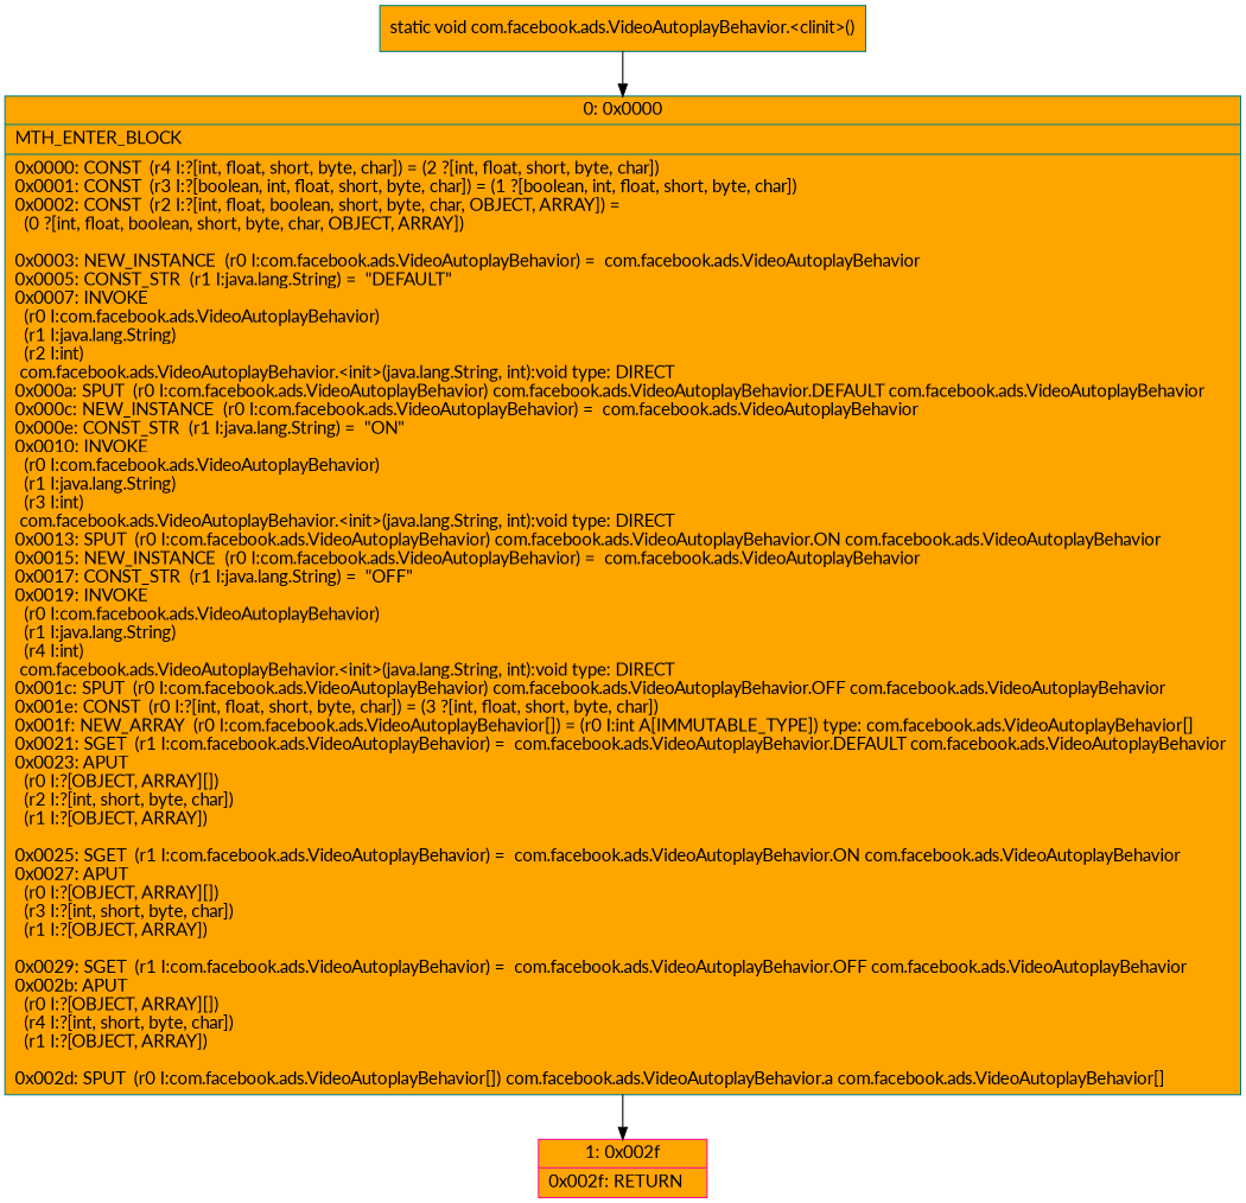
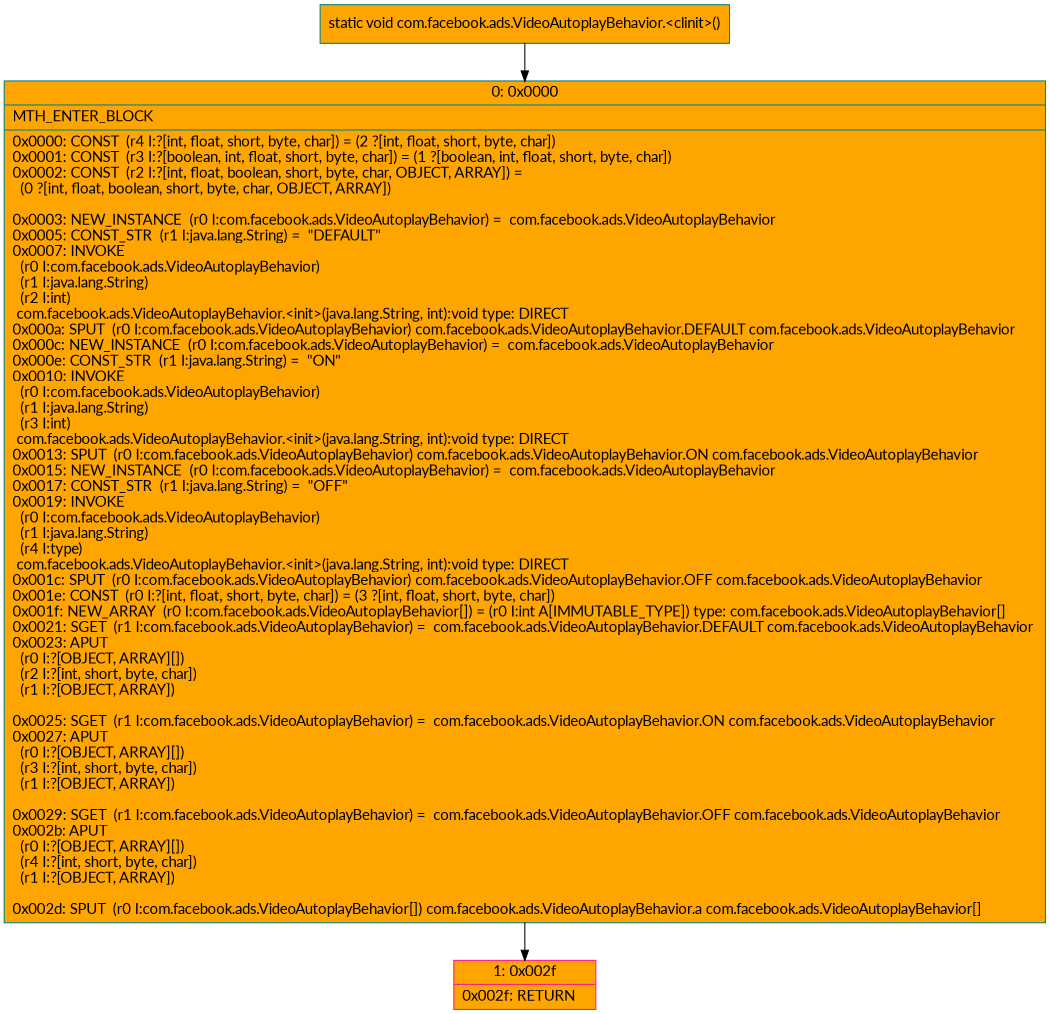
  digraph {
    fontname=Lato
    node [shape=record style=filled fillcolor=orange color=teal fontname=Lato]
    edge [fontname=Lato]
-   n1 [label="{0\:\ 0x0000|MTH_ENTER_BLOCK\l|0x0000: CONST  (r4 I:?[int, float, short, byte, char]) = (2 ?[int, float, short, byte, char]) \l0x0001: CONST  (r3 I:?[boolean, int, float, short, byte, char]) = (1 ?[boolean, int, float, short, byte, char]) \l0x0002: CONST  (r2 I:?[int, float, boolean, short, byte, char, OBJECT, ARRAY]) = \l  (0 ?[int, float, boolean, short, byte, char, OBJECT, ARRAY])\l \l0x0003: NEW_INSTANCE  (r0 I:com.facebook.ads.VideoAutoplayBehavior) =  com.facebook.ads.VideoAutoplayBehavior \l0x0005: CONST_STR  (r1 I:java.lang.String) =  \"DEFAULT\" \l0x0007: INVOKE  \l  (r0 I:com.facebook.ads.VideoAutoplayBehavior)\l  (r1 I:java.lang.String)\l  (r2 I:int)\l com.facebook.ads.VideoAutoplayBehavior.\<init\>(java.lang.String, int):void type: DIRECT \l0x000a: SPUT  (r0 I:com.facebook.ads.VideoAutoplayBehavior) com.facebook.ads.VideoAutoplayBehavior.DEFAULT com.facebook.ads.VideoAutoplayBehavior \l0x000c: NEW_INSTANCE  (r0 I:com.facebook.ads.VideoAutoplayBehavior) =  com.facebook.ads.VideoAutoplayBehavior \l0x000e: CONST_STR  (r1 I:java.lang.String) =  \"ON\" \l0x0010: INVOKE  \l  (r0 I:com.facebook.ads.VideoAutoplayBehavior)\l  (r1 I:java.lang.String)\l  (r3 I:int)\l com.facebook.ads.VideoAutoplayBehavior.\<init\>(java.lang.String, int):void type: DIRECT \l0x0013: SPUT  (r0 I:com.facebook.ads.VideoAutoplayBehavior) com.facebook.ads.VideoAutoplayBehavior.ON com.facebook.ads.VideoAutoplayBehavior \l0x0015: NEW_INSTANCE  (r0 I:com.facebook.ads.VideoAutoplayBehavior) =  com.facebook.ads.VideoAutoplayBehavior \l0x0017: CONST_STR  (r1 I:java.lang.String) =  \"OFF\" \l0x0019: INVOKE  \l  (r0 I:com.facebook.ads.VideoAutoplayBehavior)\l  (r1 I:java.lang.String)\l  (r4 I:int)\l com.facebook.ads.VideoAutoplayBehavior.\<init\>(java.lang.String, int):void type: DIRECT \l0x001c: SPUT  (r0 I:com.facebook.ads.VideoAutoplayBehavior) com.facebook.ads.VideoAutoplayBehavior.OFF com.facebook.ads.VideoAutoplayBehavior \l0x001e: CONST  (r0 I:?[int, float, short, byte, char]) = (3 ?[int, float, short, byte, char]) \l0x001f: NEW_ARRAY  (r0 I:com.facebook.ads.VideoAutoplayBehavior[]) = (r0 I:int A[IMMUTABLE_TYPE]) type: com.facebook.ads.VideoAutoplayBehavior[] \l0x0021: SGET  (r1 I:com.facebook.ads.VideoAutoplayBehavior) =  com.facebook.ads.VideoAutoplayBehavior.DEFAULT com.facebook.ads.VideoAutoplayBehavior \l0x0023: APUT  \l  (r0 I:?[OBJECT, ARRAY][])\l  (r2 I:?[int, short, byte, char])\l  (r1 I:?[OBJECT, ARRAY])\l \l0x0025: SGET  (r1 I:com.facebook.ads.VideoAutoplayBehavior) =  com.facebook.ads.VideoAutoplayBehavior.ON com.facebook.ads.VideoAutoplayBehavior \l0x0027: APUT  \l  (r0 I:?[OBJECT, ARRAY][])\l  (r3 I:?[int, short, byte, char])\l  (r1 I:?[OBJECT, ARRAY])\l \l0x0029: SGET  (r1 I:com.facebook.ads.VideoAutoplayBehavior) =  com.facebook.ads.VideoAutoplayBehavior.OFF com.facebook.ads.VideoAutoplayBehavior \l0x002b: APUT  \l  (r0 I:?[OBJECT, ARRAY][])\l  (r4 I:?[int, short, byte, char])\l  (r1 I:?[OBJECT, ARRAY])\l \l0x002d: SPUT  (r0 I:com.facebook.ads.VideoAutoplayBehavior[]) com.facebook.ads.VideoAutoplayBehavior.a com.facebook.ads.VideoAutoplayBehavior[] \l}"]
+   n1 [label="{0\:\ 0x0000|MTH_ENTER_BLOCK\l|0x0000: CONST  (r4 I:?[int, float, short, byte, char]) = (2 ?[int, float, short, byte, char]) \l0x0001: CONST  (r3 I:?[boolean, int, float, short, byte, char]) = (1 ?[boolean, int, float, short, byte, char]) \l0x0002: CONST  (r2 I:?[int, float, boolean, short, byte, char, OBJECT, ARRAY]) = \l  (0 ?[int, float, boolean, short, byte, char, OBJECT, ARRAY])\l \l0x0003: NEW_INSTANCE  (r0 I:com.facebook.ads.VideoAutoplayBehavior) =  com.facebook.ads.VideoAutoplayBehavior \l0x0005: CONST_STR  (r1 I:java.lang.String) =  \"DEFAULT\" \l0x0007: INVOKE  \l  (r0 I:com.facebook.ads.VideoAutoplayBehavior)\l  (r1 I:java.lang.String)\l  (r2 I:int)\l com.facebook.ads.VideoAutoplayBehavior.\<init\>(java.lang.String, int):void type: DIRECT \l0x000a: SPUT  (r0 I:com.facebook.ads.VideoAutoplayBehavior) com.facebook.ads.VideoAutoplayBehavior.DEFAULT com.facebook.ads.VideoAutoplayBehavior \l0x000c: NEW_INSTANCE  (r0 I:com.facebook.ads.VideoAutoplayBehavior) =  com.facebook.ads.VideoAutoplayBehavior \l0x000e: CONST_STR  (r1 I:java.lang.String) =  \"ON\" \l0x0010: INVOKE  \l  (r0 I:com.facebook.ads.VideoAutoplayBehavior)\l  (r1 I:java.lang.String)\l  (r3 I:int)\l com.facebook.ads.VideoAutoplayBehavior.\<init\>(java.lang.String, int):void type: DIRECT \l0x0013: SPUT  (r0 I:com.facebook.ads.VideoAutoplayBehavior) com.facebook.ads.VideoAutoplayBehavior.ON com.facebook.ads.VideoAutoplayBehavior \l0x0015: NEW_INSTANCE  (r0 I:com.facebook.ads.VideoAutoplayBehavior) =  com.facebook.ads.VideoAutoplayBehavior \l0x0017: CONST_STR  (r1 I:java.lang.String) =  \"OFF\" \l0x0019: INVOKE  \l  (r0 I:com.facebook.ads.VideoAutoplayBehavior)\l  (r1 I:java.lang.String)\l  (r4 I:type)\l com.facebook.ads.VideoAutoplayBehavior.\<init\>(java.lang.String, int):void type: DIRECT \l0x001c: SPUT  (r0 I:com.facebook.ads.VideoAutoplayBehavior) com.facebook.ads.VideoAutoplayBehavior.OFF com.facebook.ads.VideoAutoplayBehavior \l0x001e: CONST  (r0 I:?[int, float, short, byte, char]) = (3 ?[int, float, short, byte, char]) \l0x001f: NEW_ARRAY  (r0 I:com.facebook.ads.VideoAutoplayBehavior[]) = (r0 I:int A[IMMUTABLE_TYPE]) type: com.facebook.ads.VideoAutoplayBehavior[] \l0x0021: SGET  (r1 I:com.facebook.ads.VideoAutoplayBehavior) =  com.facebook.ads.VideoAutoplayBehavior.DEFAULT com.facebook.ads.VideoAutoplayBehavior \l0x0023: APUT  \l  (r0 I:?[OBJECT, ARRAY][])\l  (r2 I:?[int, short, byte, char])\l  (r1 I:?[OBJECT, ARRAY])\l \l0x0025: SGET  (r1 I:com.facebook.ads.VideoAutoplayBehavior) =  com.facebook.ads.VideoAutoplayBehavior.ON com.facebook.ads.VideoAutoplayBehavior \l0x0027: APUT  \l  (r0 I:?[OBJECT, ARRAY][])\l  (r3 I:?[int, short, byte, char])\l  (r1 I:?[OBJECT, ARRAY])\l \l0x0029: SGET  (r1 I:com.facebook.ads.VideoAutoplayBehavior) =  com.facebook.ads.VideoAutoplayBehavior.OFF com.facebook.ads.VideoAutoplayBehavior \l0x002b: APUT  \l  (r0 I:?[OBJECT, ARRAY][])\l  (r4 I:?[int, short, byte, char])\l  (r1 I:?[OBJECT, ARRAY])\l \l0x002d: SPUT  (r0 I:com.facebook.ads.VideoAutoplayBehavior[]) com.facebook.ads.VideoAutoplayBehavior.a com.facebook.ads.VideoAutoplayBehavior[] \l}"]
    n2 [label="{1\:\ 0x002f|0x002f: RETURN   \l}" color=deeppink]
    n3 [label="{static void com.facebook.ads.VideoAutoplayBehavior.\<clinit\>() }"]
    n1 -> n2
    n3 -> n1
  }
